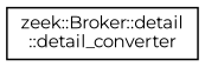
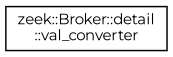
  digraph {
    rankdir=TB
    fontname=Montserrat
-   n1 [color=black fillcolor=white fontname=Montserrat fontsize=10 height=0.2 label="zeek::Broker::detail\l::detail_converter" shape=record style=filled width=0.4]
+   n1 [color=black fillcolor=white fontname=Montserrat fontsize=10 height=0.2 label="zeek::Broker::detail\l::val_converter" shape=record style=filled width=0.4]
  }
